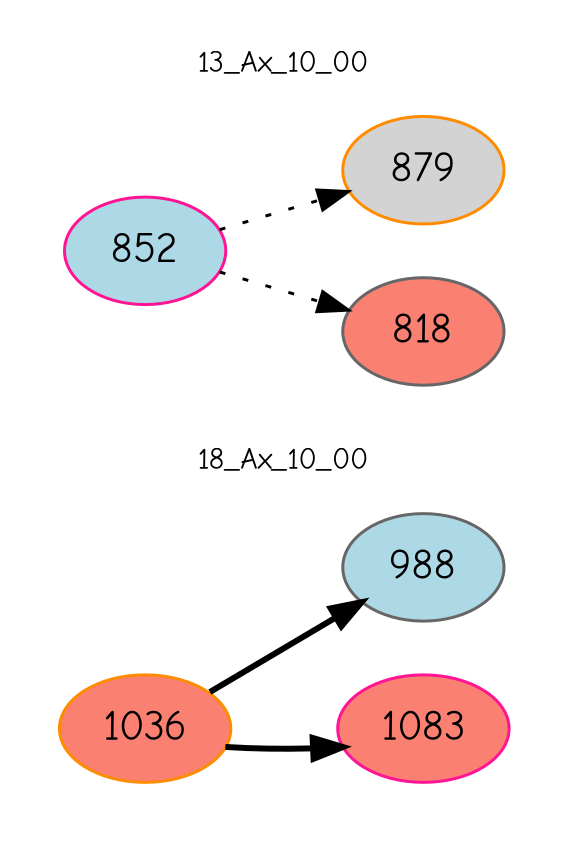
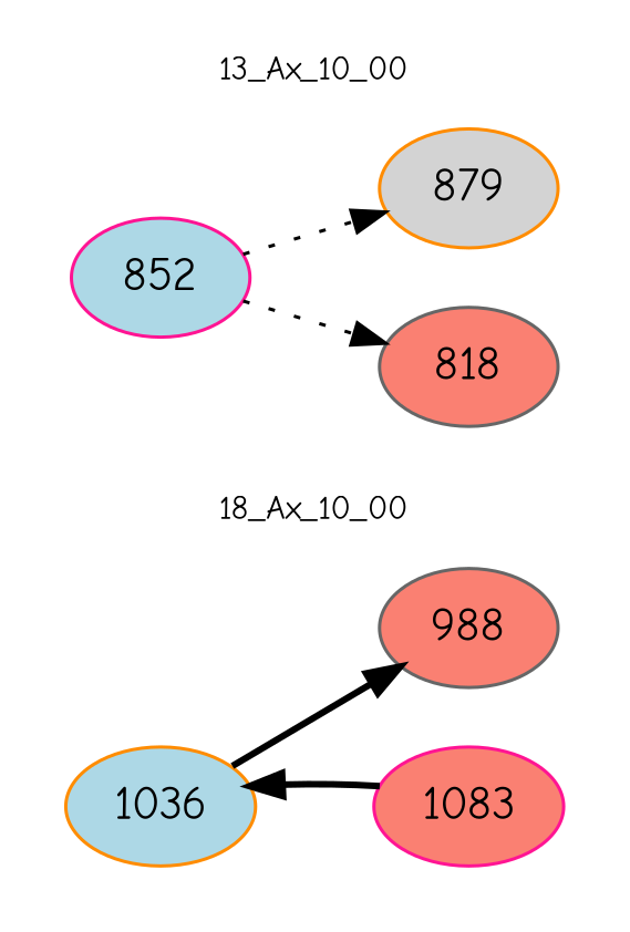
  digraph {
    fontname="Comic Neue"
    rankdir=LR
    node [color=darkorange fillcolor=salmon fontname="Comic Neue" style=filled]
    edge [color=black fontname="Comic Neue" style=bold]
-   n1 [label=1036]
+   n1 [fillcolor=lightblue label=1036]
    n2 [color=deeppink label=1083]
-   n3 [color=gray40 fillcolor=lightblue label=988]
+   n3 [color=gray40 label=988]
    n4 [color=deeppink fillcolor=lightblue label=852]
    n5 [color=gray40 label=818]
    n6 [fillcolor=lightgrey label=879]
    subgraph cluster_1 {
      color=white
      fontsize=10
      label="18_Ax_10_00"
      n1
      n2
      n3
    }
    subgraph cluster_2 {
      color=white
      fontsize=10
      label="13_Ax_10_00"
      n4
      n5
      n6
    }
-   n1 -> n2
+   n2 -> n1
    n1 -> n3
    n4 -> n5 [style=dotted]
    n4 -> n6 [style=dotted]
  }
